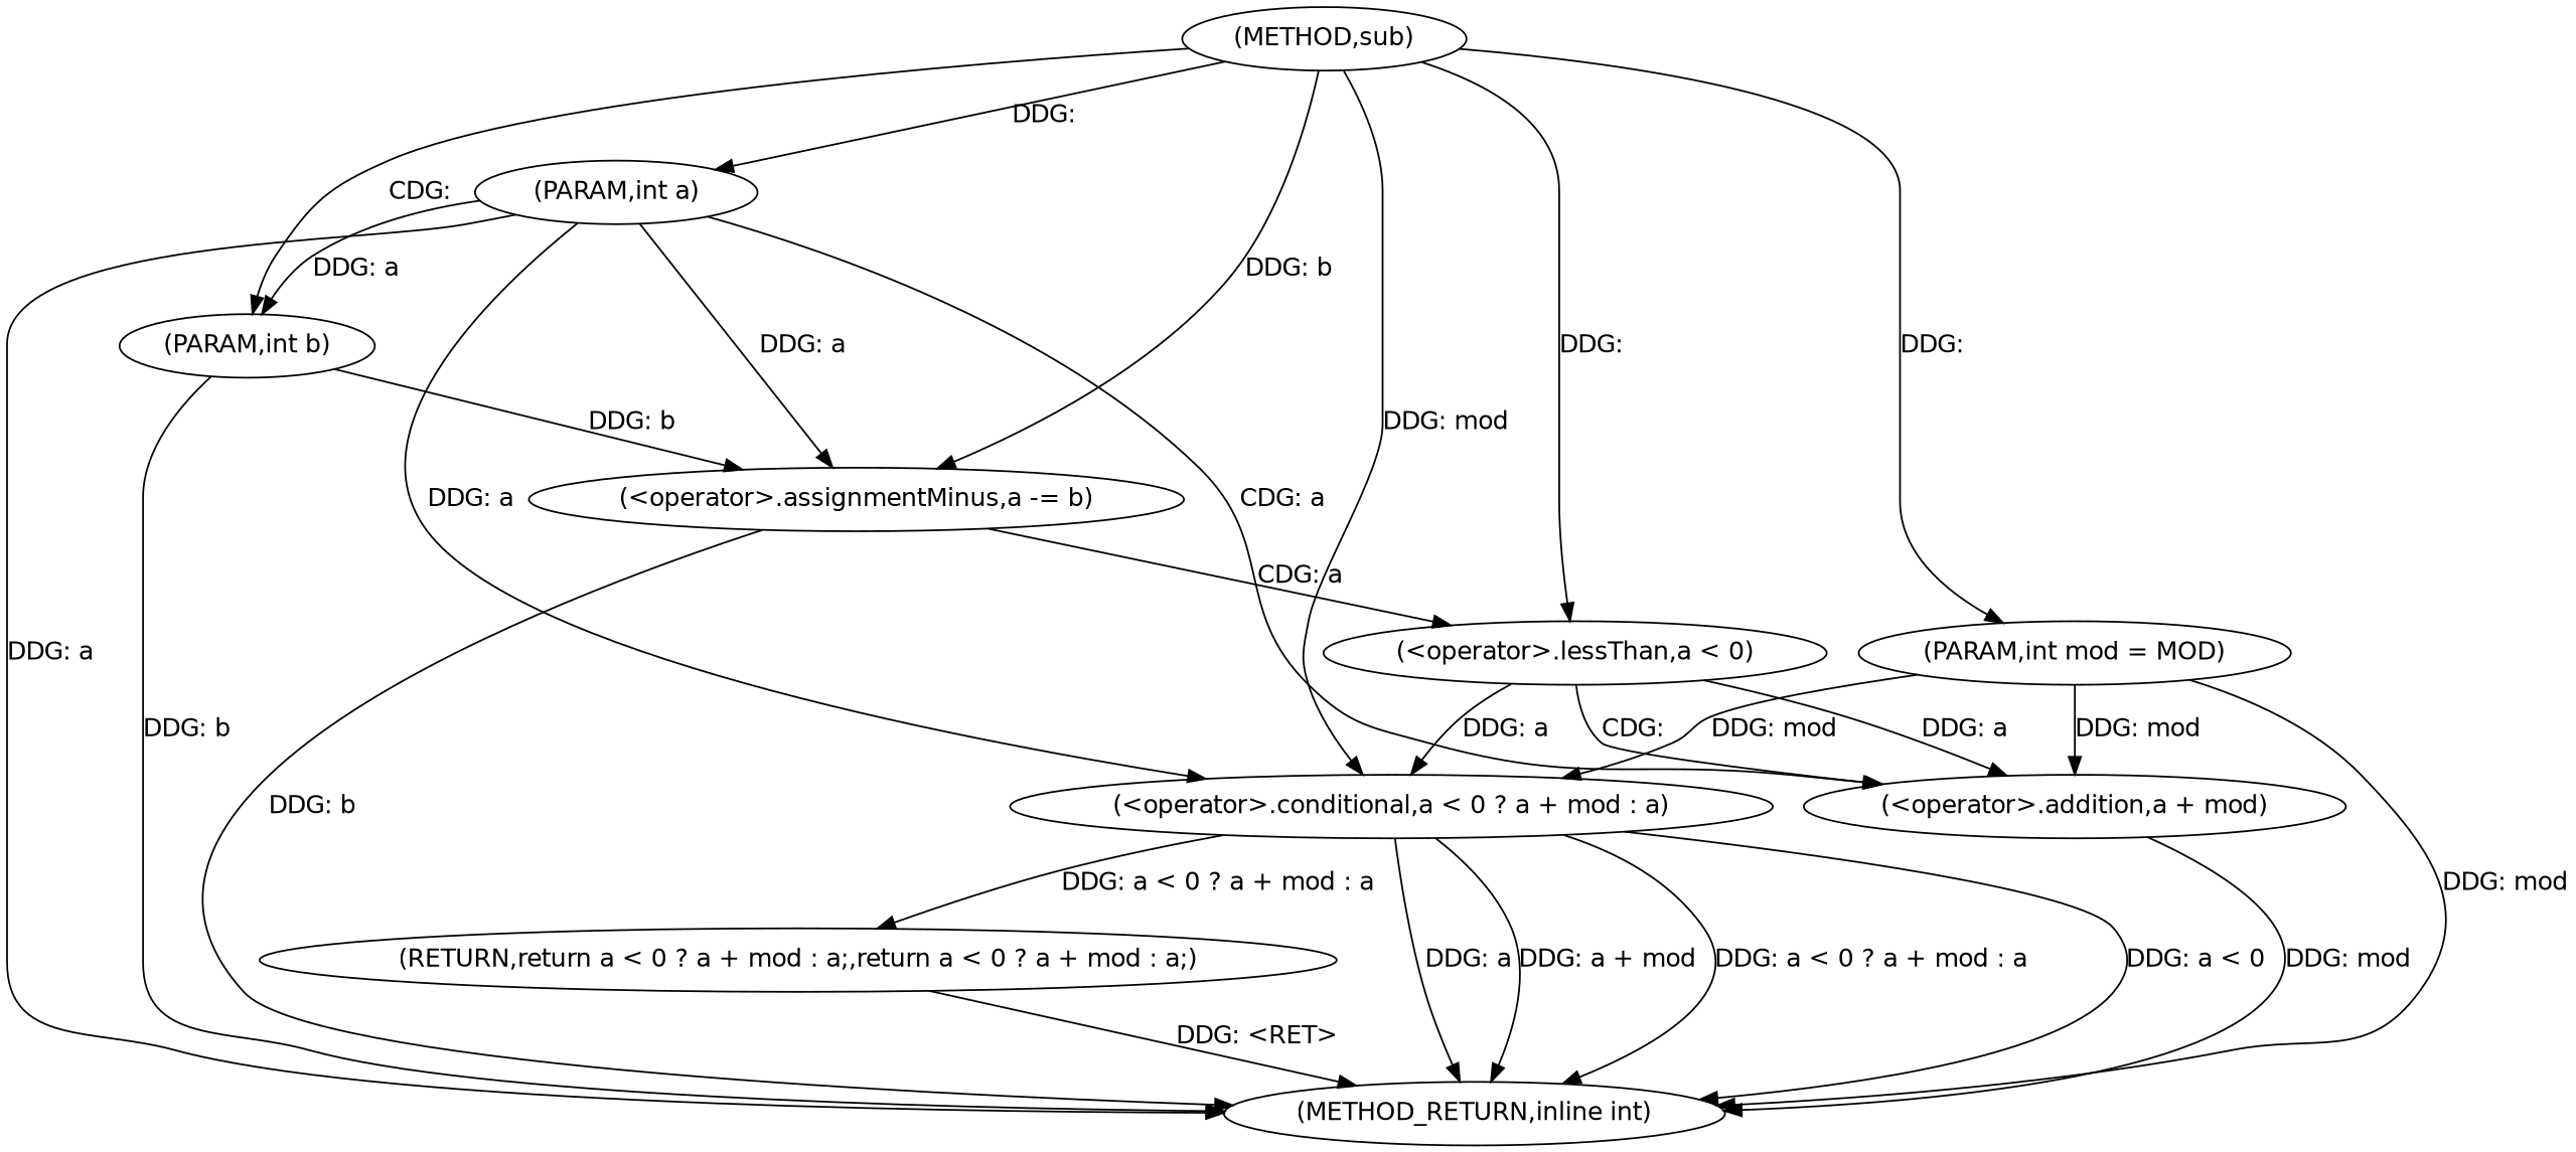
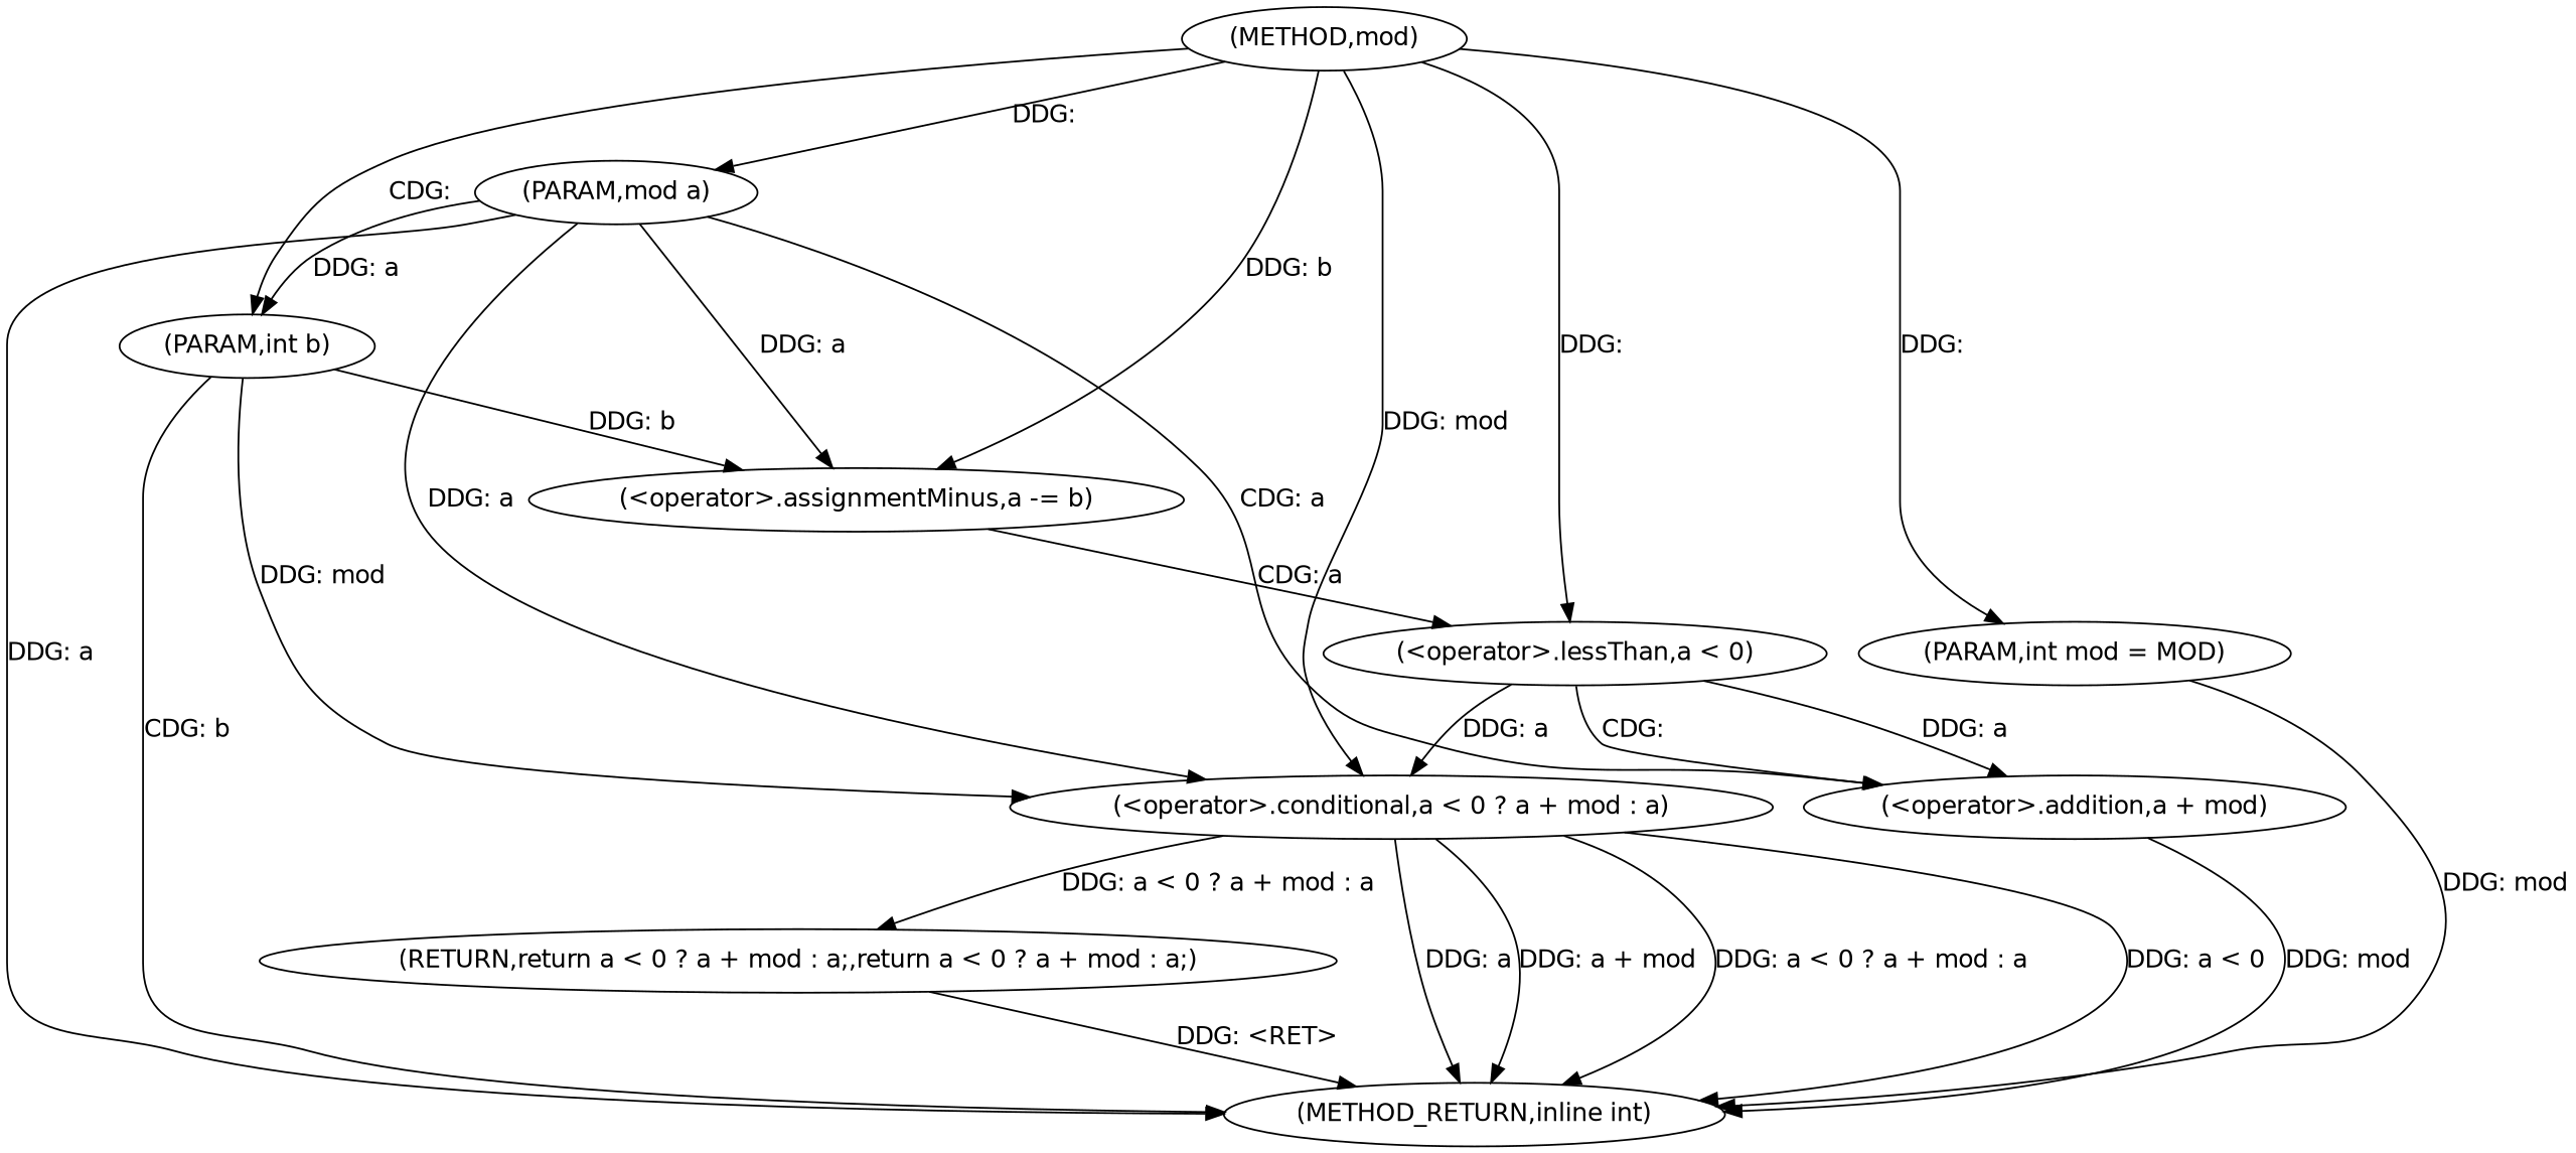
  digraph {
    fontname="DejaVu Sans"
    node [fontname="DejaVu Sans"]
    edge [fontname="DejaVu Sans"]
-   n1 [label="(METHOD,sub)"]
-   n2 [label="(PARAM,int a)"]
+   n1 [label="(METHOD,mod)"]
+   n2 [label="(PARAM,mod a)"]
    n3 [label="(PARAM,int b)"]
    n4 [label="(PARAM,int mod = MOD)"]
    n5 [label="(<operator>.assignmentMinus,a -= b)"]
    n6 [label="(<operator>.conditional,a < 0 ? a + mod : a)"]
    n7 [label="(<operator>.lessThan,a < 0)"]
    n8 [label="(<operator>.addition,a + mod)"]
    n9 [label="(METHOD_RETURN,inline int)"]
    n10 [label="(RETURN,return a < 0 ? a + mod : a;,return a < 0 ? a + mod : a;)"]
    n1 -> n2 [label="DDG: "]
    n1 -> n3 [label="CDG: "]
    n1 -> n4 [label="DDG: "]
    n1 -> n5 [label="DDG: b"]
    n1 -> n6 [label="DDG: mod"]
    n1 -> n7 [label="DDG: "]
    n2 -> n3 [label="DDG: a"]
    n2 -> n5 [label="DDG: a"]
    n2 -> n6 [label="DDG: a"]
    n2 -> n8 [label="CDG: a"]
    n2 -> n9 [label="DDG: a"]
    n3 -> n5 [label="DDG: b"]
-   n3 -> n9 [label="DDG: b"]
-   n4 -> n6 [label="DDG: mod"]
-   n4 -> n8 [label="DDG: mod"]
+   n3 -> n9 [label="CDG: b"]
+   n3 -> n6 [label="DDG: mod"]
    n4 -> n9 [label="DDG: mod"]
    n5 -> n7 [label="CDG: a"]
-   n5 -> n9 [label="DDG: b"]
    n6 -> n9 [label="DDG: a < 0"]
    n6 -> n9 [label="DDG: a"]
    n6 -> n9 [label="DDG: a + mod"]
    n6 -> n9 [label="DDG: a < 0 ? a + mod : a"]
    n6 -> n10 [label="DDG: a < 0 ? a + mod : a"]
    n7 -> n6 [label="DDG: a"]
    n7 -> n8 [label="DDG: a"]
    n7 -> n8 [label="CDG: "]
    n8 -> n9 [label="DDG: mod"]
    n10 -> n9 [label="DDG: <RET>"]
  }
